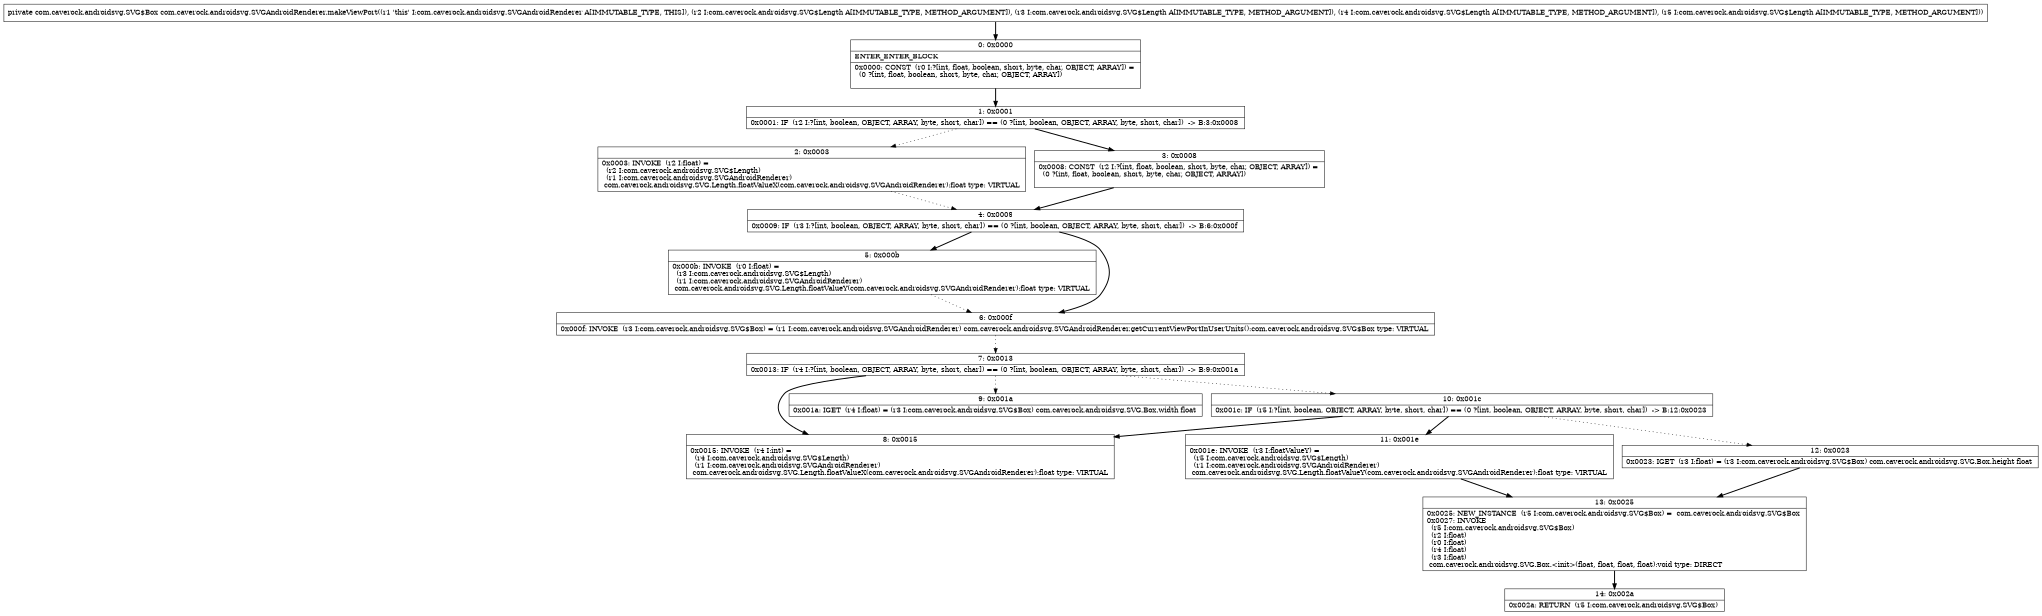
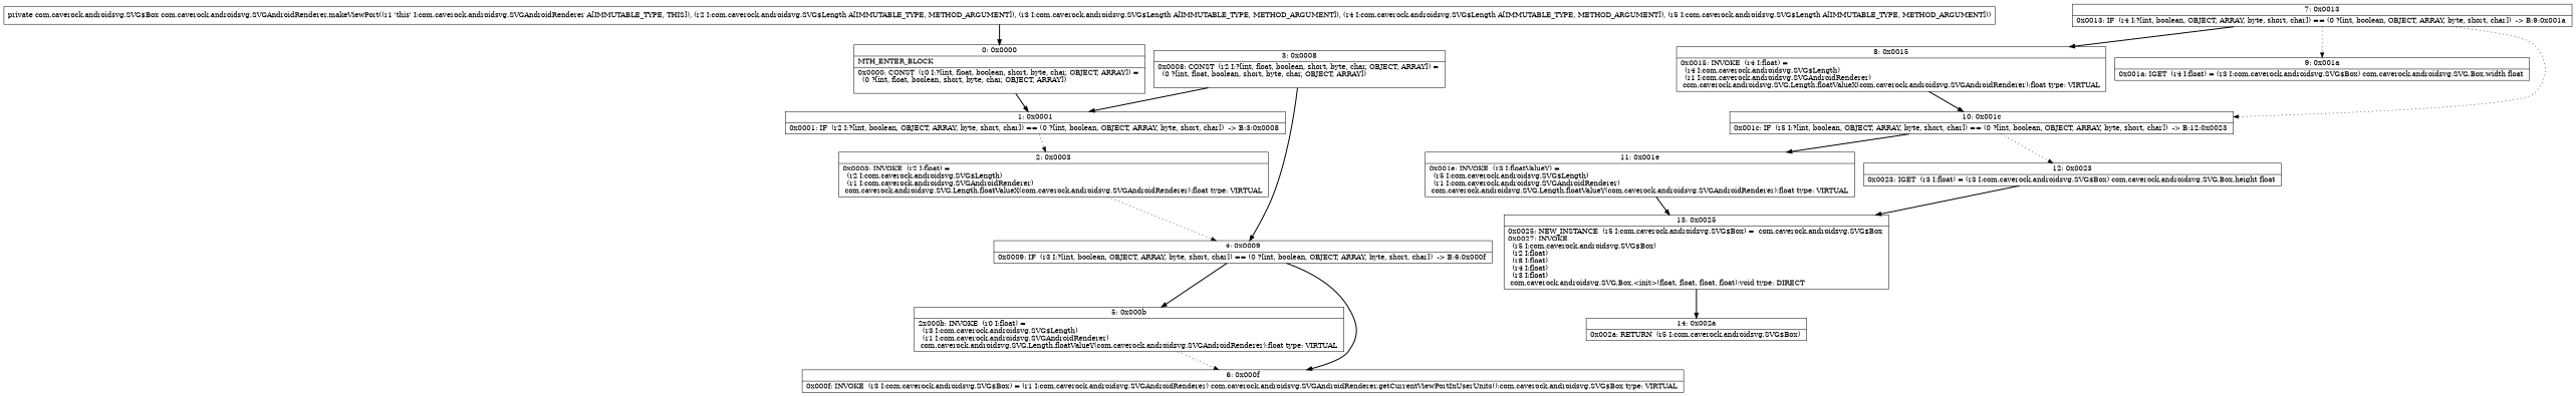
  digraph {
    node [shape=record]
    edge [style=bold]
-   n1 [label="{0\:\ 0x0000|ENTER_ENTER_BLOCK\l|0x0000: CONST  (r0 I:?[int, float, boolean, short, byte, char, OBJECT, ARRAY]) = \l  (0 ?[int, float, boolean, short, byte, char, OBJECT, ARRAY])\l \l}"]
+   n1 [label="{0\:\ 0x0000|MTH_ENTER_BLOCK\l|0x0000: CONST  (r0 I:?[int, float, boolean, short, byte, char, OBJECT, ARRAY]) = \l  (0 ?[int, float, boolean, short, byte, char, OBJECT, ARRAY])\l \l}"]
    n2 [label="{1\:\ 0x0001|0x0001: IF  (r2 I:?[int, boolean, OBJECT, ARRAY, byte, short, char]) == (0 ?[int, boolean, OBJECT, ARRAY, byte, short, char])  \-\> B:3:0x0008 \l}"]
    n3 [label="{2\:\ 0x0003|0x0003: INVOKE  (r2 I:float) = \l  (r2 I:com.caverock.androidsvg.SVG$Length)\l  (r1 I:com.caverock.androidsvg.SVGAndroidRenderer)\l com.caverock.androidsvg.SVG.Length.floatValueX(com.caverock.androidsvg.SVGAndroidRenderer):float type: VIRTUAL \l}"]
    n4 [label="{3\:\ 0x0008|0x0008: CONST  (r2 I:?[int, float, boolean, short, byte, char, OBJECT, ARRAY]) = \l  (0 ?[int, float, boolean, short, byte, char, OBJECT, ARRAY])\l \l}"]
    n5 [label="{4\:\ 0x0009|0x0009: IF  (r3 I:?[int, boolean, OBJECT, ARRAY, byte, short, char]) == (0 ?[int, boolean, OBJECT, ARRAY, byte, short, char])  \-\> B:6:0x000f \l}"]
-   n6 [label="{5\:\ 0x000b|0x000b: INVOKE  (r0 I:float) = \l  (r3 I:com.caverock.androidsvg.SVG$Length)\l  (r1 I:com.caverock.androidsvg.SVGAndroidRenderer)\l com.caverock.androidsvg.SVG.Length.floatValueY(com.caverock.androidsvg.SVGAndroidRenderer):float type: VIRTUAL \l}"]
+   n6 [label="{5\:\ 0x000b|2x000b: INVOKE  (r0 I:float) = \l  (r3 I:com.caverock.androidsvg.SVG$Length)\l  (r1 I:com.caverock.androidsvg.SVGAndroidRenderer)\l com.caverock.androidsvg.SVG.Length.floatValueY(com.caverock.androidsvg.SVGAndroidRenderer):float type: VIRTUAL \l}"]
    n7 [label="{6\:\ 0x000f|0x000f: INVOKE  (r3 I:com.caverock.androidsvg.SVG$Box) = (r1 I:com.caverock.androidsvg.SVGAndroidRenderer) com.caverock.androidsvg.SVGAndroidRenderer.getCurrentViewPortInUserUnits():com.caverock.androidsvg.SVG$Box type: VIRTUAL \l}"]
    n8 [label="{7\:\ 0x0013|0x0013: IF  (r4 I:?[int, boolean, OBJECT, ARRAY, byte, short, char]) == (0 ?[int, boolean, OBJECT, ARRAY, byte, short, char])  \-\> B:9:0x001a \l}"]
-   n9 [label="{8\:\ 0x0015|0x0015: INVOKE  (r4 I:int) = \l  (r4 I:com.caverock.androidsvg.SVG$Length)\l  (r1 I:com.caverock.androidsvg.SVGAndroidRenderer)\l com.caverock.androidsvg.SVG.Length.floatValueX(com.caverock.androidsvg.SVGAndroidRenderer):float type: VIRTUAL \l}"]
+   n9 [label="{8\:\ 0x0015|0x0015: INVOKE  (r4 I:float) = \l  (r4 I:com.caverock.androidsvg.SVG$Length)\l  (r1 I:com.caverock.androidsvg.SVGAndroidRenderer)\l com.caverock.androidsvg.SVG.Length.floatValueX(com.caverock.androidsvg.SVGAndroidRenderer):float type: VIRTUAL \l}"]
    n10 [label="{9\:\ 0x001a|0x001a: IGET  (r4 I:float) = (r3 I:com.caverock.androidsvg.SVG$Box) com.caverock.androidsvg.SVG.Box.width float \l}"]
    n11 [label="{10\:\ 0x001c|0x001c: IF  (r5 I:?[int, boolean, OBJECT, ARRAY, byte, short, char]) == (0 ?[int, boolean, OBJECT, ARRAY, byte, short, char])  \-\> B:12:0x0023 \l}"]
    n12 [label="{11\:\ 0x001e|0x001e: INVOKE  (r3 I:floatValueY) = \l  (r5 I:com.caverock.androidsvg.SVG$Length)\l  (r1 I:com.caverock.androidsvg.SVGAndroidRenderer)\l com.caverock.androidsvg.SVG.Length.floatValueY(com.caverock.androidsvg.SVGAndroidRenderer):float type: VIRTUAL \l}"]
    n13 [label="{12\:\ 0x0023|0x0023: IGET  (r3 I:float) = (r3 I:com.caverock.androidsvg.SVG$Box) com.caverock.androidsvg.SVG.Box.height float \l}"]
-   n14 [label="{13\:\ 0x0025|0x0025: NEW_INSTANCE  (r5 I:com.caverock.androidsvg.SVG$Box) =  com.caverock.androidsvg.SVG$Box \l0x0027: INVOKE  \l  (r5 I:com.caverock.androidsvg.SVG$Box)\l  (r2 I:float)\l  (r0 I:float)\l  (r4 I:float)\l  (r3 I:float)\l com.caverock.androidsvg.SVG.Box.\<init\>(float, float, float, float):void type: DIRECT \l}"]
+   n14 [label="{13\:\ 0x0025|0x0025: NEW_INSTANCE  (r5 I:com.caverock.androidsvg.SVG$Box) =  com.caverock.androidsvg.SVG$Box \l0x0027: INVOKE  \l  (r5 I:com.caverock.androidsvg.SVG$Box)\l  (r2 I:float)\l  (r8 I:float)\l  (r4 I:float)\l  (r3 I:float)\l com.caverock.androidsvg.SVG.Box.\<init\>(float, float, float, float):void type: DIRECT \l}"]
    n15 [label="{14\:\ 0x002a|0x002a: RETURN  (r5 I:com.caverock.androidsvg.SVG$Box) \l}"]
    n16 [label="{private com.caverock.androidsvg.SVG$Box com.caverock.androidsvg.SVGAndroidRenderer.makeViewPort((r1 'this' I:com.caverock.androidsvg.SVGAndroidRenderer A[IMMUTABLE_TYPE, THIS]), (r2 I:com.caverock.androidsvg.SVG$Length A[IMMUTABLE_TYPE, METHOD_ARGUMENT]), (r3 I:com.caverock.androidsvg.SVG$Length A[IMMUTABLE_TYPE, METHOD_ARGUMENT]), (r4 I:com.caverock.androidsvg.SVG$Length A[IMMUTABLE_TYPE, METHOD_ARGUMENT]), (r5 I:com.caverock.androidsvg.SVG$Length A[IMMUTABLE_TYPE, METHOD_ARGUMENT])) }"]
    n1 -> n2
    n2 -> n3 [style=dotted]
-   n2 -> n4
+   n4 -> n2
    n3 -> n5 [style=dotted]
    n4 -> n5
    n5 -> n6
    n5 -> n7
    n6 -> n7 [style=dotted]
-   n7 -> n8 [style=dotted]
    n8 -> n9
    n8 -> n10 [style=dotted]
    n8 -> n11 [style=dotted]
-   n11 -> n9
+   n9 -> n11
    n11 -> n12
    n11 -> n13 [style=dotted]
    n12 -> n14
    n13 -> n14
    n14 -> n15
    n16 -> n1
  }
